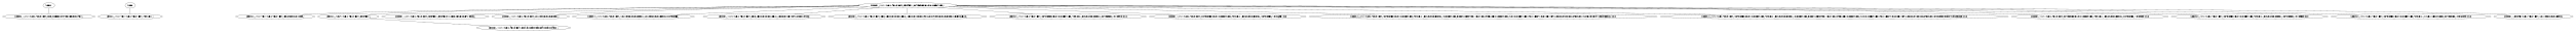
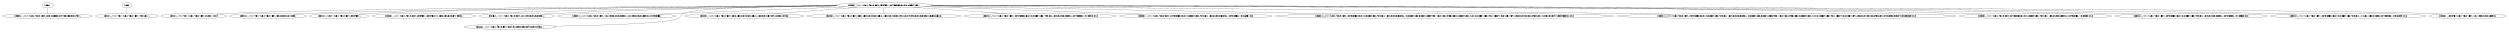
  strict graph {
    fontname="DejaVu Sans Mono"
    node [fontname="DejaVu Sans Mono"]
    edge [fontname="DejaVu Sans Mono"]
    https [child_link="['http://www.law.umaryland.edu/index.html', 'http://www.law.umaryland.edu/library/', 'https://www.law.umaryland.edu/admissions--aid/', 'http://www.law.umaryland.edu/library/', 'https://www.umaryland.edu/titleix/', 'https://www.umaryland.edu/titleix/title-ix-reporting-analytics/', 'https://www.umaryland.edu/non-discrimination/', 'https://www.umaryland.edu/non-discrimination/nondiscrimination-policies/', 'https://www.umaryland.edu/coi/state-public-ethics-law/', 'https://www.umaryland.edu/coi/institutional-coi-policy/', 'https://www.umaryland.edu/oac/report-a-concern/report-sexual-misconduct/', 'https://www.umaryland.edu/oac/report-a-concern/report-other-forms-of-discriminationharassment/', 'https://www.umaryland.edu/non-discrimination']" data="b\"\nBias and Discrimination - Accountability and Compliance\nSkip to navigation\nSkip to content\nmyUMB\nDirectory\nCOVID-19\nEmergency\nThe Elm\nCalendar\nBlackboard\nSURFS\nUMB Shuttle\nUniversity of Maryland, Baltimore\nAbout UMB\nAbout UMB \xc2\xa0 History, highlights, administration, news, fast facts\nOffices\nAccountability and Compliance\nAdministration and Finance\nCenter for Information Technology Services\nCommunications and Public Affairs\nCommunity Engagement\nEquity, Diversity, and Inclusion\nExternal Relations\nGovernment Affairs\nPhilanthropy\nPresident\xe2\x80\x99s Office\nOffice of the Provost\nResearch and Development\nUniversity Counsel\nUniversity Leadership\nPresident\xe2\x80\x99s Office\nAdministrative Officers\nDeans\nBoards of Visitors\nFaculty Senate\nStaff Senate\nUniversity Counsel\nCore Values\nUMB Experts Guide\nUMB: An Age-Friendly University\nUMB CURE Scholars Program\nThe UMB Community Campus\nPresident's Councils and Initiatives\nCenter for Health and Homeland Security\nCommunity Engagement\nCouncil for the Arts & Culture\nInterprofessional Education\nLeaders in Education: Academy of Presidential Scholars\nMiddle States Self-Study\nPresident's Council for Women\nPresident's Symposium and White Paper Project\nUMBrella\nUMB News\nFor the Media\nPolicies and Procedures\nLibrary\nIndex\nStrategic Plan\nSteering Committee Roster\nLogistics Committee Roster\nEmergency\nUMB Police and Public Safety\nSustainability\nPresident's Signature Events\nCommencement 2023\nFounders Week\nUMB Holiday Craft Fair\nUMB Fast Facts\nWelcome to Baltimore\nOther USM Schools\nMPowering the State\nCampus Maps\nMuseums\nAcademics\nAcademics \xc2\xa0 Schools, policies, registration, educational technology\nSchools and Programs\nSchool of Dentistry\nGraduate School\nSchool of Medicine\nSchool of Nursing\nSchool of Pharmacy\nSchool of Social Work\nCarey School of Law\nUMB Program Explorer\nAcademic Calendar\nAcademic Affairs Policies and Procedures\nAcademy of Lifelong Learning\nLibraries\nHealth Sciences and Human Services Library\nThurgood Marshall Law Library\nSURFS\nBlackboard\nAdmissions\nAdmissions \xc2\xa0 Admissions at UMB are managed by individual schools.\nAdmissions by School\nCarey School of Law Admissions\nGraduate School Admissions\nSchool of Dentistry Admissions\nSchool of Medicine Admissions\nSchool of Nursing Admissions\nSchool of Pharmacy Admissions\nSchool of Social Work Admissions\nStudent Financial Services\nTuition and Fees by School\nStudent Insurance\nOffice of the Registrar\nAcademic Calendar\nSURFS\nUniversity Student Financial Assistance\nFinancial Assistance for Prospective Students\nFinancial Assistance for Current Students\nFinancial Assistance for Graduating Students\nMilitary and Veterans\nResearch\nResearch \xc2\xa0 Offices, contracts, investigators, UMB research profile\nUMB Research Profile\nOrganized Research Centers and Institutes\nUMB Institute for Clinical & Translational Research\nServices for Investigators\nSponsored Programs Administration\nSponsored Projects Accounting and Compliance (SPAC)\nKuali Research\nClinical Trials and Corporate Contracts\nCICERO Log-in\nConflict of Interest\nHuman Research Protections\nEnvironmental Health and Safety\nExport Compliance\nEffort Reporting\nResearch Policies and Procedures\nResources for Investigators\nCenter for Innovative Biomedical Resources\nFind Funding\nFile an Invention Disclosure\nGlobal Learning for Health Equity Network\nManage Your Grant\nResearch Policies and Procedures\nUM Research HARBOR\nUMB ICTR\nCACPR\nUMB CARES\nUMB ROAR\nCenter for Violence Prevention\nOffices and Contacts\nOffice of Research and Development\nCenter for Clinical Trials and Corporate Contracts\nSponsored Programs Administration\nTechnology Transfer/UM Ventures\nUM BioPark\nContact Research and Development\nAccountability and Compliance\nServices\nServices \xc2\xa0 For students, faculty, and staff, international and on-campus\nStudent Services\nStudent Health Resources\nStudent Insurance\nEducational Support and Disability Services\nWriting Center\nURecFit and Wellness\nBookstore\nIntercultural Leadership and Engagement\nOne Card\nStudent Development and Leadership\nEducational Technology\nStudent Counseling Center\nUMB Scholars for Recovery\nUMB Student Affairs\nFaculty and Staff Services\nHuman Resource Services\nTravel Services\nStrategic Sourcing and Acquisition Services\nOffice of the Controller\nOffice of the Ombuds\nEmployee Assistance Program (EAP)\nWorkplace Mediation Service\nFaculty Center for Teaching and Learning\nInternational Services\nUMB Travel: Start Here\nGlobal Hub\nInternational Students, Scholars, and Employees\nCenter for Global Engagement\nInternational Travel SOS\nCampus Services\nEmergency\nUMB Police and Public Safety\nParking and Transportation Services\nUMB shuttle\nCommunications and Public Affairs\nCenter for Information Technology Services\nSMC Campus Center Event Services\nEnvironmental Health and Safety\nDonaldson Brown Riverfront Event Center\nAll-Gender Bathrooms\nEnvironmental Services\nInterprofessional Program for Academic Community Engagement\nVisitor Services\nUniversity Life\nUniversity Life \xc2\xa0 Alerts, housing, dining, calendar, libraries, and recreation\nSMC Campus Center\nUMB Student Affairs\nEmergency\nUMB Alerts\nEmergency Reference Guide\nNews\nUMB News\nThe Elm\nCampus Life Weekly with USGA\nThe Elm Calendar\nStudent Organizations\nStarting a New Universitywide Organization\nUniversity Student Government Association\nHousing\nExplore\nVisit\nApply\nDining Options\nLibraries\nHealth Sciences and Human Services Library\nThurgood Marshall Law Library\nMuseums\nRooms Available on Campus\nURecFit and Wellness\nPlanned Closures\nMembership\nFacilities\nFitness\nAquatics\nIntramural Sports\nSafety Education\nAbout URecFit and Wellness\nOne Card\nHow to Get Your One Card\nMy Account\nOne Card Uses\nLost One Card\nOne Card Policies\nPhoto Services\nOne Card Forms\nOne Card FAQs\nOffice Hours and Directions\nGive to UMB\nGive to UMB \xc2\xa0 Sustain excellence and meet UMB's educational needs for today and tomorrow.\nThank You for Your Gift to UMB\nThe University of Maryland, Baltimore (UMB) is excited to share its\xc2\xa0new online giving page.\nWith enhanced searchability, a streamlined checkout process, and new ways to give such as Venmo, PayPal, Apple Pay, and Google Pay in addition to credit card, donors can support UMB quickly and securely.\nDonate\nGive Now\nWhy Give?\nWays to Give\nWhere to Give\nStaying Connected: You and UMB\nThe UMB Foundation\nOffice of Philanthropy\nMaryland Charity Campaign\nUMB HomeAbout UMBOfficesAccountability and ComplianceOAC ServicesBias and Discrimination\nAccountability and Compliance\nOffice PersonnelOAC Services\nTitle IX\nResources and References\nPolicies and Procedures\nTraining\nFrequently Asked Questions\nTitle IX Reporting Analytics\nBias and Discrimination\nNondiscrimination Policies\nReport Analytics\nResearch Integrity Office\nResearch Integrity - RCR\nRCR Training\nResearch Misconduct\nResearch Compliance\nAnimal Welfare Assurance\nOffice Personnel\nPolicies Procedures Guidelines\nForms\nIACUC Review Process\nReporting Animal Concerns\nEmergency Information\nEducation and Training\nIACUC Required Training\nVeterinary Resources\nEnvironmental Health and Safety\nBVAMC Specific Training\nLaboratory Animal Exposure Risk Assessment Program\nCICERO Instructional Videos\nResources and Useful Links\nIACUC Administration\nFrequently Asked Questions\nHuman Research Protections\nCOVID-19 Research Involving Humans\nTaskforces and Committees\nCOVID-19 Clinical Trials\nCOVID-19 Non-Clinical Trials\nBiospecimens Repository\nFAQs\nKey Contacts\nFor Researchers\nConsent Form Templates\nInvestigator Manual\nReferenced Materials\nStudy Conduct\nCT.GOV Information\nGeneral Tools and Links\nRequired Training\nInstructional Videos\nCICERO Instructional Videos\nIRB Process Videos\nHRP Lecture Videos\nInstitutional Review Board (IRB)\nExecutive Committee\nHRP Office\nHRPO Personnel\nPerformance Informatics\nFor Research Participants\nUMB HRP Components\nVeterinary Resources\nCayuse Vivarium Operations\nAnimal Procurement\nImports/Exports\nAnimal Facility Access\nIVIS Access\nABSL-2 Access\nAnimal Husbandry and Facility Procedures\nStandard Operating Procedures and Policies\nVeterinary Care\nProtocol Consultation Request\nTechnical Service Request\nAnimal Use Training\nRodent Wet Labs\nMacaque Safety Training\nPI Managed Satellite Facility Training\nIACUC-Veterinary Training Request\nSafety and Employee Health\nStaff Directory\nVR Employees Only\nRelated Links\nConflict of Interest\nKey Contacts\nState Public Ethics Law\nPHS Regulations\nPHS Training\nInstitutional COI Policy\nCoI FAQs\nSFI Disclosure FAQs\nEducation and Training\nReport a Concern\nReport Suspected Child Abuse or Neglect\nFrequently Asked Questions\nReport Sexual Misconduct\nReport Other Forms of Discrimination/Harassment\nReport Fraud or Other Fiscal Irregularities\nOutreach\nYouthWorks\nYouthWorks Job Order Form\nYouthWorks Mentor Application Form\nTraining\n2019 Ethics Week\n2018 Ethics Week\nProject SEARCH\nOAC Customer Feedback Survey\ncontact\nOffice of Accountability and Compliance\noac@umaryland.edu\n620 W. Lexington St.Fifth FloorBaltimore, MD 21201\nP  410-706-2281\nOffice hours are 8:30 a.m. to 5 p.m., Monday through Friday.\n* The Office of Accountability and Compliance has\xc2\xa0returned to campus after the COVID-19 pandemic and we are ready to respond promptly to phone and email\xc2\xa0inquiries to assist our community.\nBias and Discrimination\nThe University of Maryland, Baltimore (UMB) does not discriminate on the basis of race, color, religion, national origin or ancestry, sex, sexual orientation, gender identity or expression, physical or mental disability, marital status, protected veteran's status, or age in its programs and activities. Specifically, Title IX prohibits discrimination on the basis of sex in UMB's programs and activities. UMB will take steps to eliminate prohibited conduct, prevent its recurrence, and remedy its effects.\xc2\xa0Learn more about UMB's non-discrimination policy.\nFor\xc2\xa0any form of bias or discrimination, including but not limited to sexual violence and harassment, that you experienced or witnessed, report via the Hotline (Can be anonymous), contact the OAC or the Acting Title IX Coordinator.\nHOTLINE\nReport An Incident\nPolicies and Procedures\nAnalytics\nUMB's Title IX Coordinator\nStephanie Suerth, MPA, BS, CCEP\nActing Title IX Coordinator\nUMB Office of Accountability and Compliance (OAC)620 W. Lexington Street, 5th floorBaltimore, MD 21201410-706-2281 (OAC Main Number)410-706-5212 (Direct Line)866-594-5220 (Anonymous Reporting Hotline)\nssuerth@umaryland.edu\nwww.umaryland.edu/oac\nMarc Ware, BS\nDeputy Title IX Coordinator\nUMB Office of Accountability and Compliance (OAC)620 W. Lexington Street, 5th floorBaltimore, MD 21201410-706-2281 (OAC Main Number)410-706-1852 (Direct Line)866-594-5220 (Anonymous Reporting Hotline)\nmware@umaryland.edu\nwww.umaryland.edu/oac\nThe University of Maryland, Baltimore does not discriminate on the basis of race, color, religion, national origin or ancestry, sex, sexual orientation, gender identity or expression, physical or mental disability, marital status, protected veteran's status, or age in its programs and activities. Specifically, University of Maryland, Baltimore does not discriminate on the basis of sex in the operation of its education program in accordance with Title IX and 34 C.F.R. Part 106. University of Maryland, Baltimore\xe2\x80\x99s prohibitions on discrimination extend to its admissions and hiring processes.\xc2\xa0 The UMB Notice of Non-Discrimination can be found at: https://www.umaryland.edu/policies-and-procedures/library/administration/policies/vi-100c.php\nIf you have questions or concerns, please contact the UMB Acting Title IX Coordinator, Stephanie Suerth, or the Director of the Office of Civil Right, U. S. Department of Education, or both.\nThe University of Maryland, Baltimore is the founding campus of the University System of Maryland.  620 W. Lexington St., Baltimore, MD 21201 | 410-706-3100 \xc2\xa9  2021-2022 University of Maryland, Baltimore. All rights reserved.\nback to top\nFacilities Work Request\nIT Help Desk\nJobs\nParking & Transportation\nUMB Housing\nURecFit and Wellness\nThe University of Maryland, Baltimore is the founding campus of the University System of Maryland.\n620 W. Lexington St., Baltimore, MD 21201 | 410-706-3100\n\xc2\xa9 2022-2023 University of Maryland, Baltimore. All rights reserved.\nSite Map\nPrivacy\nWeb Accessibility\nWeb Feedback\nNon-Discrimination\nCore Values\""]
    "https://www.umaryland.edu/coi/state-public-ethics-law/"
    http [child_link="['http://www.law.umaryland.edu/academics/programs--centers/business-law-program/', 'http://www.law.umaryland.edu/academics/programs--centers/environmental-law-program/', 'http://www.law.umaryland.edu/academics/programs--centers/law--health-care-program/', 'http://www.law.umaryland.edu/academics/programs--centers/intellectual-property-law-program/', 'http://www.law.umaryland.edu/academics/programs--centers/international-and-comparative-law-program/', 'https://www.mdtobaccolaws.org', 'http://www.law.umaryland.edu/academics/programs--centers/gibson-banks-center-for-race-and-the-law/', 'http://www.law.umaryland.edu/academics/ms-in-law-program/', 'http://www.law.umaryland.edu/academics/programs--centers/business-law-program/', 'http://www.law.umaryland.edu/academics/programs--centers/environmental-law-program/', 'http://www.law.umaryland.edu/academics/programs--centers/law--health-care-program/', 'http://www.law.umaryland.edu/academics/programs--centers/intellectual-property-law-program/', 'http://www.law.umaryland.edu/academics/programs--centers/international-and-comparative-law-program/', 'https://www.mdtobaccolaws.org', 'http://www.law.umaryland.edu/academics/programs--centers/gibson-banks-center-for-race-and-the-law/', 'http://catalog.umd.edu/F/?func=file&file_name=find-b&local_base=ml']" data="b'\nLibrary\nCurrent StudentsFaculty & StaffAlumni & FriendsEmployersPrograms & CentersBusiness LawCybersecurity & Crisis ManagementDispute ResolutionEnvironmental LawLaw & Health CareIntellectual Property LawInternational & Comparative LawWomen, Leadership & EqualityChac\xc3\xb3n Center for Immigrant JusticeLegal Resource Center for Public Health PolicyCenter for Health & Homeland SecurityGibson-Banks Center for Race and the LawGiveApplyVisitLog InSearchSearchSubmit SearchClose SearchAcademicsAcademicsAcademics\nExplore our degrees, programs, and other academic offerings.Learn More  AcademicsAcademicsJD ProgramLLM ProgramMS in Law ProgramDual-Degree ProgramsAreas of StudyPrograms & CentersClinicsExperiential LearningCertificates & TracksBar PreparationAdvising & SupportAcademic CalendarPolicies & ProceduresClassroom GridCourse CatalogAdmissions & AidAdmissions & AidTuition & Fees\nLearn more about the admissions process, and connect with us.Learn More  Admissions & AidAdmissions ApplyTuition & FeesScholarships & AidDiversity & InclusionFast FactsVisits & EventsContact AdmissionsAdmitted StudentsStudent LifeStudent LifeLife in Baltimore\nFind your place in Charm City and our student community!Learn More  Student LifeStudent LifeLife in BaltimoreHousing & TransportationHealth & WellnessStudent JournalsTrial & Advocacy TeamsStudent OrganizationsPeer AdvisorsCareersCareersCareer Counseling\nPlan your journey and access resources with our career development team.Learn More  CareersCareersCareer CounselingExternshipsAlumni Mentorship Career Fair & Job BoardsFaculty & ResearchFaculty & ResearchLatest in Faculty News\nRead more about the work our faculty are engaging in.Learn More  Faculty & ResearchFaculty & ResearchFaculty NewsProjects & InitiativesMeet Our FacultyPublications & ScholarshipMurray FellowsLibraryLibraryThurgood Marshall Law Library\nAccess library databases and find additional research and publication support.Learn More  LibraryLibraryServicesDatabasesResearch HelpAbout UsNews & EventsNews & EventsBrowse Maryland Carey Law News\nSee the latest stories and find upcoming events.Learn More  News & EventsNews & EventsCurrent StudentsFaculty & StaffAlumni & FriendsEmployersPrograms & CentersBusiness LawCybersecurity & Crisis ManagementDispute ResolutionEnvironmental LawLaw & Health CareIntellectual Property LawInternational & Comparative LawWomen, Leadership & EqualityChac\xc3\xb3n Center for Immigrant JusticeLegal Resource Center for Public Health PolicyCenter for Health & Homeland SecurityGibson-Banks Center for Race and the LawGiveApplyVisitLog InSearchSubmit Search\nHomeLibrary\nThurgood Marshall Law LibraryIn this Section:LibraryServicesDatabasesResearch HelpAbout UsQuick LinksResearch GuidesContact InformationLibrary NewsFAQsChat with a LibrarianOnline Journals\nLibrary Catalog and Collections\nKeyword\nTitle\nAuthor\nSearch articles, books, journals & more\nSearch\nAdvanced search\nOther CatalogsWorldCatLaw Library Catalog (USM Version)USM CatalogMy Library AccountStudent ResourcesGroup Study RoomCourse ReadingILLExam ArchiveFaculty ResourcesResearchPublicationInstructionVisiting the LibraryAlumni ServicesMembers of the PublicLibrary PoliciesHoursFOLLOW THE THURGOOD MARSHALL LAW LIBRARY\nFacebook\xc2\xa0-\xc2\xa0Twitter\xc2\xa0-\xc2\xa0InstagramAboutContact UsABA Required DisclosuresLog InUMB HomeUMB Shuttle UMB HotlineFacebookTwitterYoutubeInstagramLinkedIn\xc2\xa9 University of Maryland Francis King Carey School of Law500 W. Baltimore Street, Baltimore, MD 21201-1786 All rights reserved.PrivacyAccessibilityAll Policies'"]
    "http://www.law.umaryland.edu/library/"
    "https://www.umaryland.edu/titleix/policies-and-procedures/"
+   "http://www.law.umaryland.edu/index.html"
    "https://www.law.umaryland.edu/admissions--aid/"
    n8 [label="https://html.umaryland.edu/titleix/"]
    "https://www.umaryland.edu/titleix/title-ix-reporting-analytics/"
-   "https://www.umaryland.edu/non-discrimination/"
+   "https://www.umaryland.edu/non-discrimination/" [label="other://www.umaryland.edu/non-discrimination/"]
    "https://www.umaryland.edu/non-discrimination/nondiscrimination-policies/"
    "https://www.umaryland.edu/coi/institutional-coi-policy/"
    "https://www.umaryland.edu/oac/report-a-concern/report-sexual-misconduct/"
    "https://www.umaryland.edu/oac/report-a-concern/report-other-forms-of-discriminationharassment/"
    "https://www.umaryland.edu/policies-and-procedures/library/administration/policies/vi-100c.php"
    "https://www.umaryland.edu/policies-and-procedures/library/administration/policies/vi-160a.php"
    "https://www.umaryland.edu/policies-and-procedures/library/administration/procedures/accountability-and-compliance-procedures/umb-procedures-for-resolving-sexual-misconduct-complaints-under-the-jurisdiction.php"
    "https://www.umaryland.edu/policies-and-procedures/library/administration/procedures/accountability-and-compliance-procedures/umb-procedures-for-resolving-sexual-misconduct-complaints-outside-the-jurisdicti.php"
    "https://www.umaryland.edu/policies-and-procedures/library/administration/policies/vi-105b.php"
    "https://www.umaryland.edu/policies-and-procedures/library/administration/policies/vi-105a.php"
    "https://www.umaryland.edu/policies-and-procedures/library/human-resources/policies/vii-210b.php"
    n22 [label="https://title.umaryland.edu/non-discrimination"]
    https -- "https://www.umaryland.edu/coi/state-public-ethics-law/"
    http -- "http://www.law.umaryland.edu/library/"
+   "https://www.umaryland.edu/titleix/policies-and-procedures/" -- "http://www.law.umaryland.edu/index.html"
    "https://www.umaryland.edu/titleix/policies-and-procedures/" -- "https://www.law.umaryland.edu/admissions--aid/"
    "https://www.umaryland.edu/titleix/policies-and-procedures/" -- n8
    "https://www.umaryland.edu/titleix/policies-and-procedures/" -- "https://www.umaryland.edu/titleix/title-ix-reporting-analytics/"
    "https://www.umaryland.edu/titleix/policies-and-procedures/" -- "https://www.umaryland.edu/non-discrimination/"
    "https://www.umaryland.edu/titleix/policies-and-procedures/" -- "https://www.umaryland.edu/non-discrimination/nondiscrimination-policies/"
-   n8 -- "https://www.umaryland.edu/coi/institutional-coi-policy/"
+   "https://www.umaryland.edu/titleix/policies-and-procedures/" -- "https://www.umaryland.edu/coi/institutional-coi-policy/"
    "https://www.umaryland.edu/titleix/policies-and-procedures/" -- "https://www.umaryland.edu/oac/report-a-concern/report-sexual-misconduct/"
    "https://www.umaryland.edu/titleix/policies-and-procedures/" -- "https://www.umaryland.edu/oac/report-a-concern/report-other-forms-of-discriminationharassment/"
    "https://www.umaryland.edu/titleix/policies-and-procedures/" -- "https://www.umaryland.edu/policies-and-procedures/library/administration/policies/vi-100c.php"
    "https://www.umaryland.edu/titleix/policies-and-procedures/" -- "https://www.umaryland.edu/policies-and-procedures/library/administration/policies/vi-160a.php"
    "https://www.umaryland.edu/titleix/policies-and-procedures/" -- "https://www.umaryland.edu/policies-and-procedures/library/administration/procedures/accountability-and-compliance-procedures/umb-procedures-for-resolving-sexual-misconduct-complaints-under-the-jurisdiction.php"
    "https://www.umaryland.edu/titleix/policies-and-procedures/" -- "https://www.umaryland.edu/policies-and-procedures/library/administration/procedures/accountability-and-compliance-procedures/umb-procedures-for-resolving-sexual-misconduct-complaints-outside-the-jurisdicti.php"
    "https://www.umaryland.edu/titleix/policies-and-procedures/" -- "https://www.umaryland.edu/policies-and-procedures/library/administration/policies/vi-105b.php"
    "https://www.umaryland.edu/titleix/policies-and-procedures/" -- "https://www.umaryland.edu/policies-and-procedures/library/administration/policies/vi-105a.php"
    "https://www.umaryland.edu/titleix/policies-and-procedures/" -- "https://www.umaryland.edu/policies-and-procedures/library/human-resources/policies/vii-210b.php"
    "https://www.umaryland.edu/titleix/policies-and-procedures/" -- n22
  }
